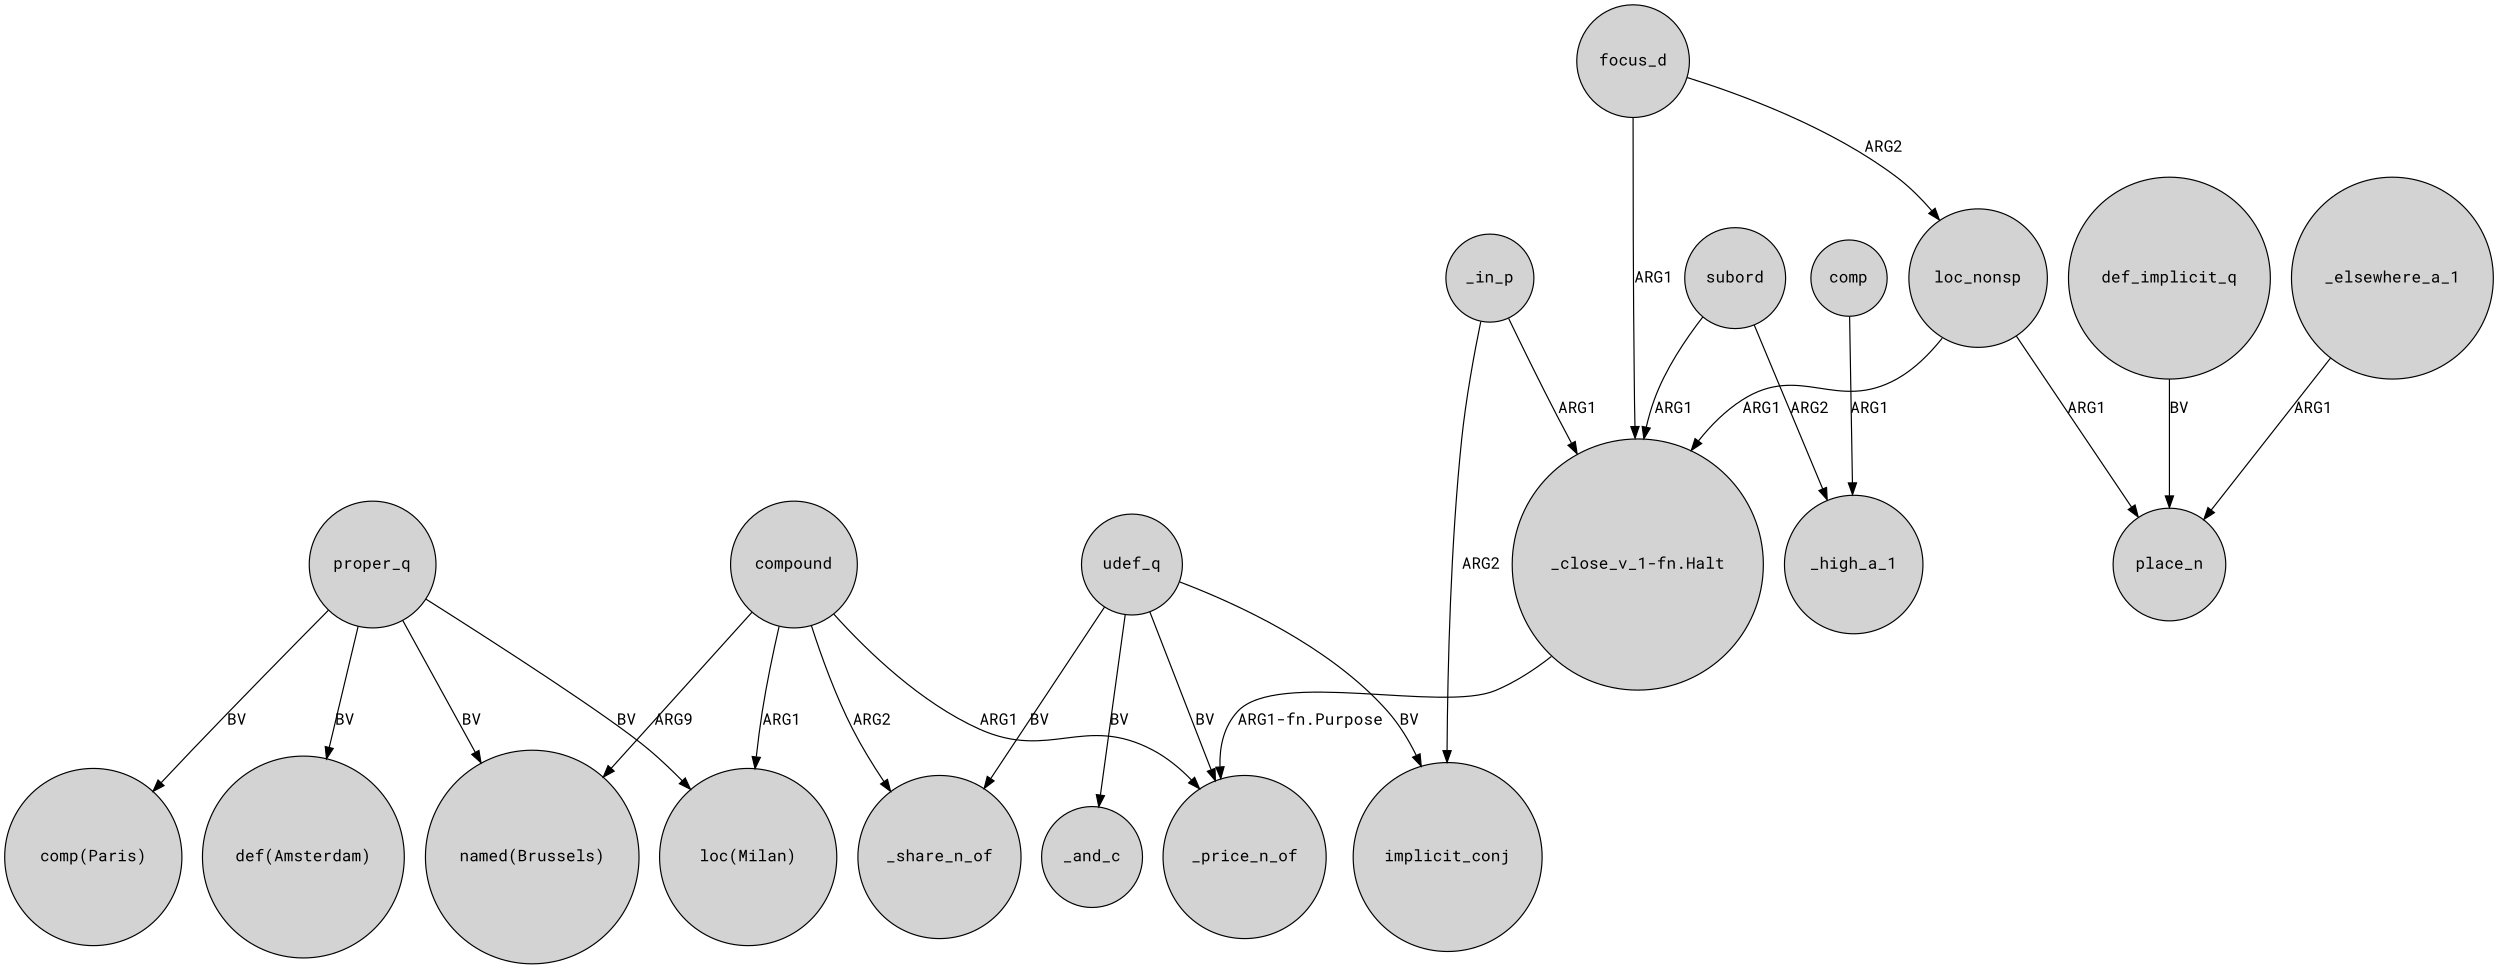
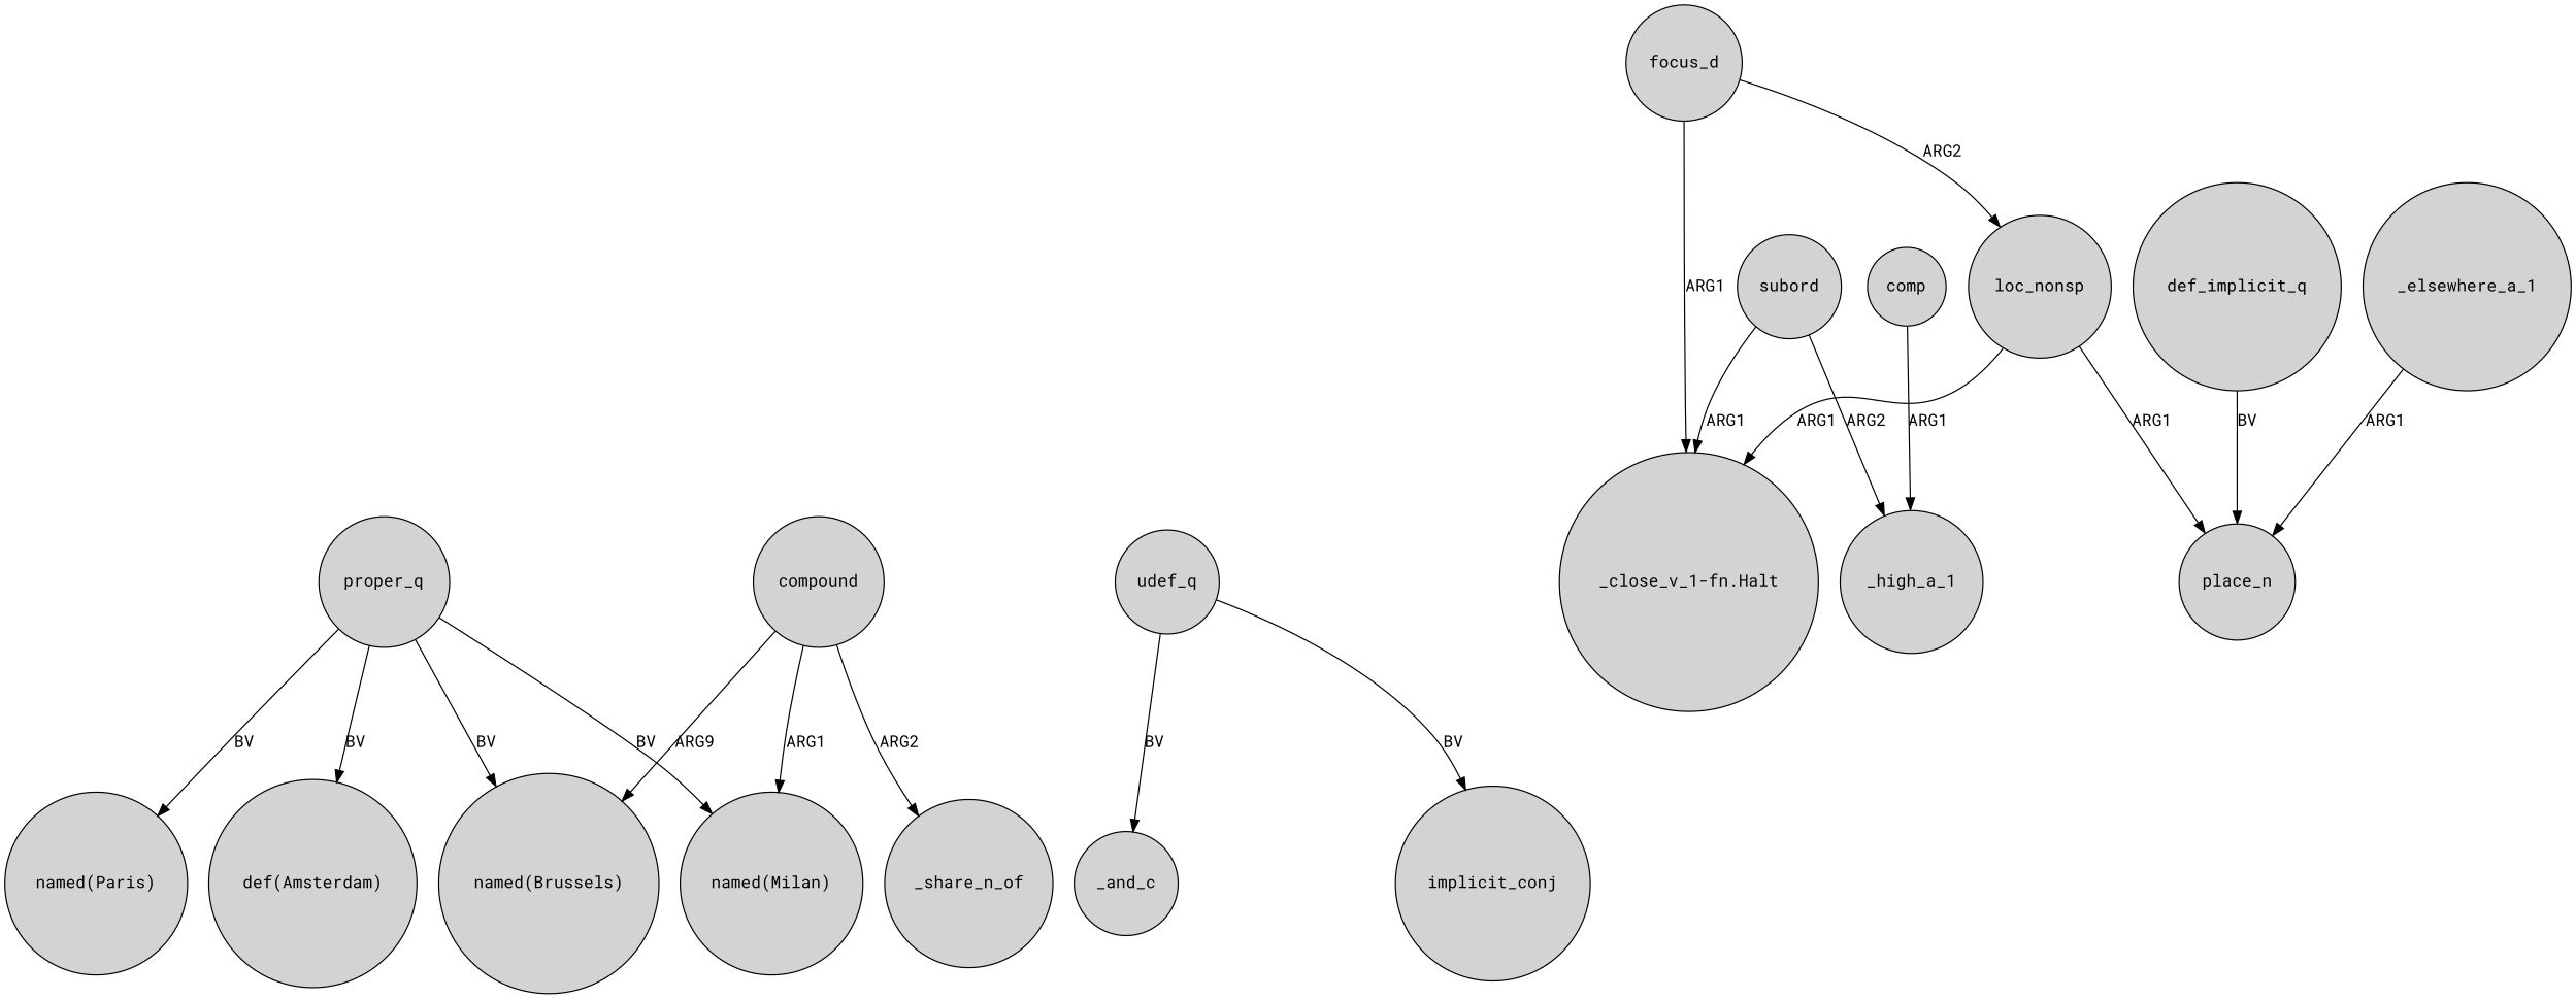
  digraph {
    fontname="Roboto Mono"
    node [fontname="Roboto Mono" shape=circle style=filled]
    edge [fontname="Roboto Mono"]
    proper_q
    "named(Brussels)"
-   "named(Milan)" [label="loc(Milan)"]
-   "named(Paris)" [label="comp(Paris)"]
+   "named(Milan)"
+   "named(Paris)"
    n5 [label="def(Amsterdam)"]
    focus_d
    "_close_v_1-fn.Halt"
    loc_nonsp
-   _price_n_of
    place_n
    def_implicit_q
-   _in_p
    implicit_conj
    udef_q
    _and_c
    _share_n_of
    _elsewhere_a_1
    subord
    _high_a_1
    comp
    compound
    proper_q -> "named(Brussels)" [label=BV]
    proper_q -> "named(Milan)" [label=BV]
    proper_q -> "named(Paris)" [label=BV]
    proper_q -> n5 [label=BV]
    focus_d -> "_close_v_1-fn.Halt" [label=ARG1]
    focus_d -> loc_nonsp [label=ARG2]
-   "_close_v_1-fn.Halt" -> _price_n_of [label="ARG1-fn.Purpose"]
    loc_nonsp -> "_close_v_1-fn.Halt" [label=ARG1]
    loc_nonsp -> place_n [label=ARG1]
    def_implicit_q -> place_n [label=BV]
-   _in_p -> "_close_v_1-fn.Halt" [label=ARG1]
-   _in_p -> implicit_conj [label=ARG2]
-   udef_q -> _price_n_of [label=BV]
    udef_q -> implicit_conj [label=BV]
    udef_q -> _and_c [label=BV]
-   udef_q -> _share_n_of [label=BV]
    _elsewhere_a_1 -> place_n [label=ARG1]
    subord -> "_close_v_1-fn.Halt" [label=ARG1]
    subord -> _high_a_1 [label=ARG2]
    comp -> _high_a_1 [label=ARG1]
    compound -> "named(Brussels)" [label=ARG9]
    compound -> "named(Milan)" [label=ARG1]
-   compound -> _price_n_of [label=ARG1]
    compound -> _share_n_of [label=ARG2]
  }
